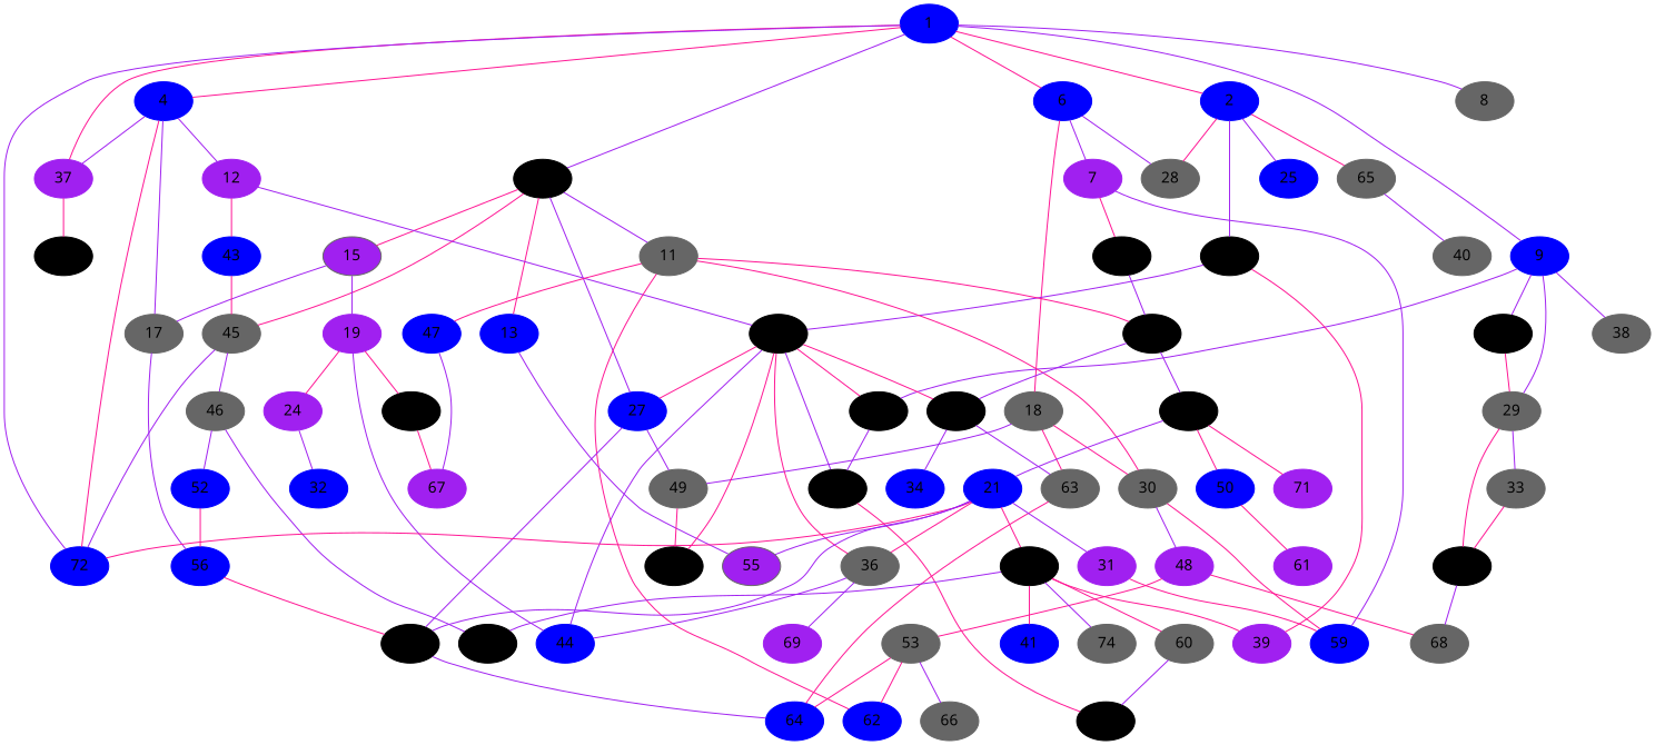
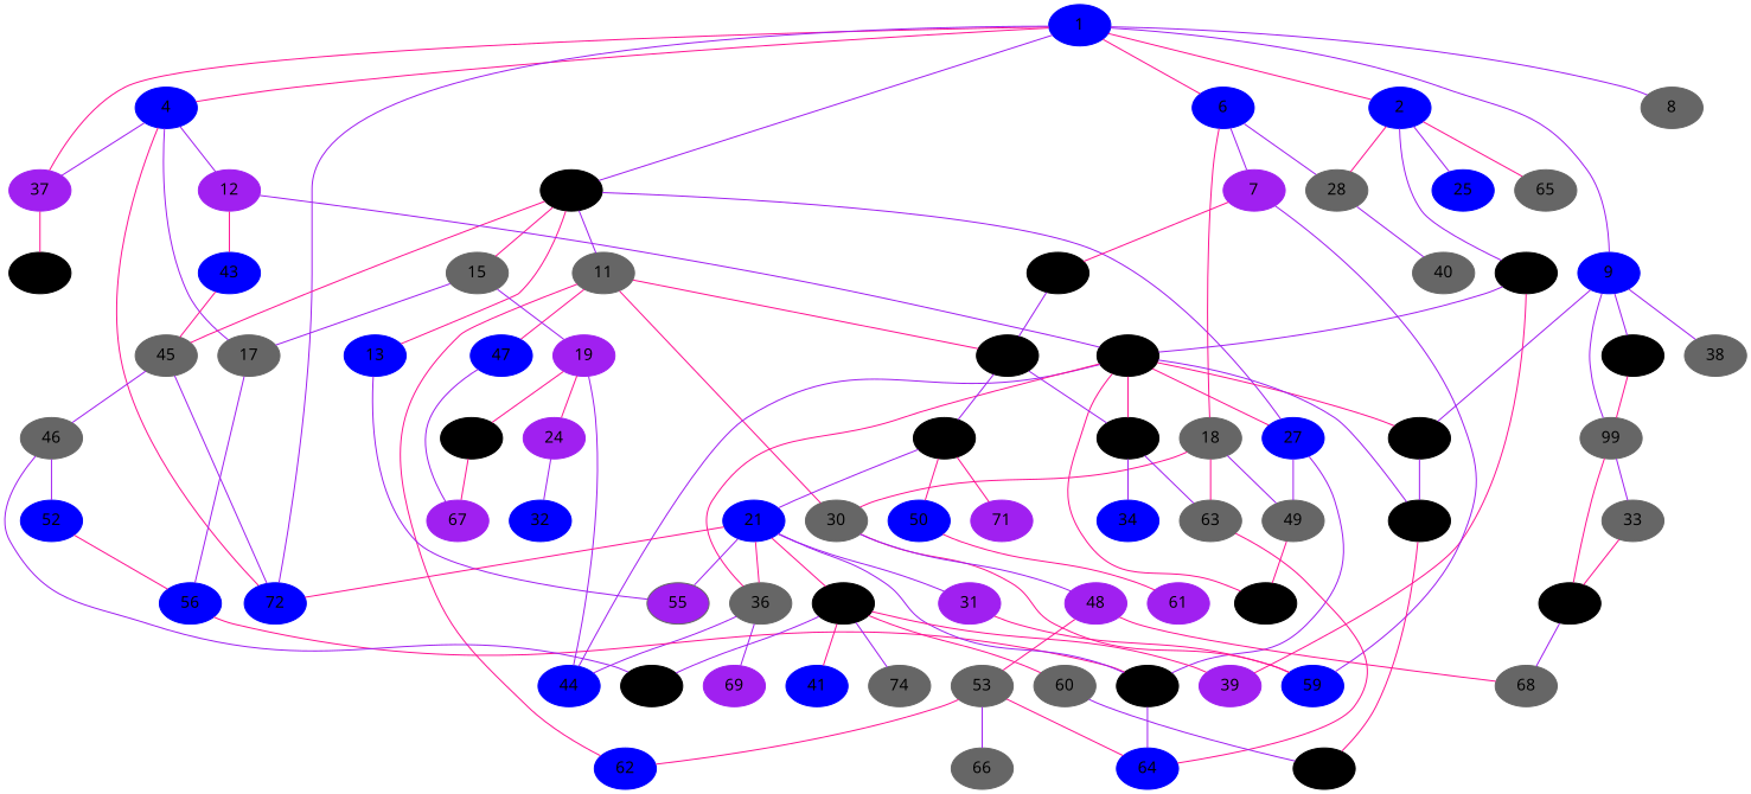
  graph {
    fontname="Noto Sans"
    node [color=gray40 fontname="Noto Sans" style=filled]
    edge [color=purple fontname="Noto Sans"]
    1 [color=blue]
    2 [color=blue]
    4 [color=blue]
    5 [color=black]
    6 [color=blue]
    8
    9 [color=blue]
    37 [color=purple]
    72 [color=blue]
    3 [color=black]
    25 [color=blue]
    28
    65
    12 [color=purple]
    17
    11
    13 [color=blue]
-   15 [fillcolor=purple]
+   15
    27 [color=blue]
    45
    7 [color=purple]
    18
    20 [color=black]
-   29
+   29 [label=99]
    35 [color=black]
    38
    51 [color=black]
    22 [color=black]
    39 [color=purple]
    40
    23 [color=black]
    44 [color=blue]
    36
    70 [color=black]
    75 [color=black]
    43 [color=blue]
    56 [color=blue]
    14 [color=black]
    30
    47 [color=blue]
    62 [color=blue]
    55 [fillcolor=purple]
    19 [color=purple]
    49
    57 [color=black]
    46
    10 [color=black]
    59 [color=blue]
    63
    33
    54 [color=black]
    16 [color=black]
    48 [color=purple]
    67 [color=purple]
    21 [color=blue]
    50 [color=blue]
    71 [color=purple]
    34 [color=blue]
    24 [color=purple]
    42 [color=black]
    26 [color=black]
    31 [color=purple]
    61 [color=purple]
    64 [color=blue]
    32 [color=blue]
    41 [color=blue]
    60
    73 [color=black]
    74
    69 [color=purple]
    76 [color=black]
    68
    53
    52 [color=blue]
    66
    1 -- 2 [color=deeppink]
    1 -- 4 [color=deeppink]
    1 -- 5
    1 -- 6 [color=deeppink]
    1 -- 8
    1 -- 9
    1 -- 37 [color=deeppink]
    1 -- 72
    2 -- 3
    2 -- 25
    2 -- 28 [color=deeppink]
    2 -- 65 [color=deeppink]
    4 -- 37
    4 -- 72 [color=deeppink]
    4 -- 12
    4 -- 17
    5 -- 11
    5 -- 13 [color=deeppink]
    5 -- 15 [color=deeppink]
    5 -- 27
    5 -- 45 [color=deeppink]
    6 -- 28
    6 -- 7
    6 -- 18 [color=deeppink]
    9 -- 20
    9 -- 29
    9 -- 35
    9 -- 38
    37 -- 51 [color=deeppink]
    3 -- 22
    3 -- 39 [color=deeppink]
-   65 -- 40
+   28 -- 40
    12 -- 22
    12 -- 43 [color=deeppink]
    17 -- 56
    11 -- 14 [color=deeppink]
    11 -- 30 [color=deeppink]
    11 -- 47 [color=deeppink]
    11 -- 62 [color=deeppink]
    13 -- 55
    15 -- 17
    15 -- 19
    27 -- 49
    27 -- 57
    45 -- 72
    45 -- 46
    7 -- 10 [color=deeppink]
    7 -- 59
    18 -- 30 [color=deeppink]
    18 -- 49
    18 -- 63 [color=deeppink]
    20 -- 29 [color=deeppink]
    29 -- 33
    29 -- 54 [color=deeppink]
    35 -- 75
    22 -- 27 [color=deeppink]
    22 -- 35 [color=deeppink]
    22 -- 23 [color=deeppink]
    22 -- 44
    22 -- 36 [color=deeppink]
    22 -- 70 [color=deeppink]
    22 -- 75
    23 -- 63
    23 -- 34
    36 -- 44
    36 -- 69
    75 -- 76 [color=deeppink]
    43 -- 45 [color=deeppink]
    56 -- 57 [color=deeppink]
    14 -- 23
    14 -- 16
    30 -- 59 [color=deeppink]
    30 -- 48
    47 -- 67
    19 -- 44
    19 -- 24 [color=deeppink]
    19 -- 42 [color=deeppink]
    49 -- 70 [color=deeppink]
    57 -- 64
    46 -- 73
    46 -- 52
    10 -- 14
    63 -- 64 [color=deeppink]
    33 -- 54 [color=deeppink]
    54 -- 68
    16 -- 21
    16 -- 50 [color=deeppink]
    16 -- 71 [color=deeppink]
    48 -- 68 [color=deeppink]
    48 -- 53 [color=deeppink]
    21 -- 72 [color=deeppink]
    21 -- 36 [color=deeppink]
    21 -- 55
    21 -- 57
    21 -- 26 [color=deeppink]
    21 -- 31
    50 -- 61 [color=deeppink]
    24 -- 32
    42 -- 67 [color=deeppink]
    26 -- 39 [color=deeppink]
    26 -- 41 [color=deeppink]
    26 -- 60 [color=deeppink]
    26 -- 73
    26 -- 74
    31 -- 59 [color=deeppink]
    60 -- 76
    53 -- 62 [color=deeppink]
    53 -- 64 [color=deeppink]
    53 -- 66
    52 -- 56 [color=deeppink]
  }
